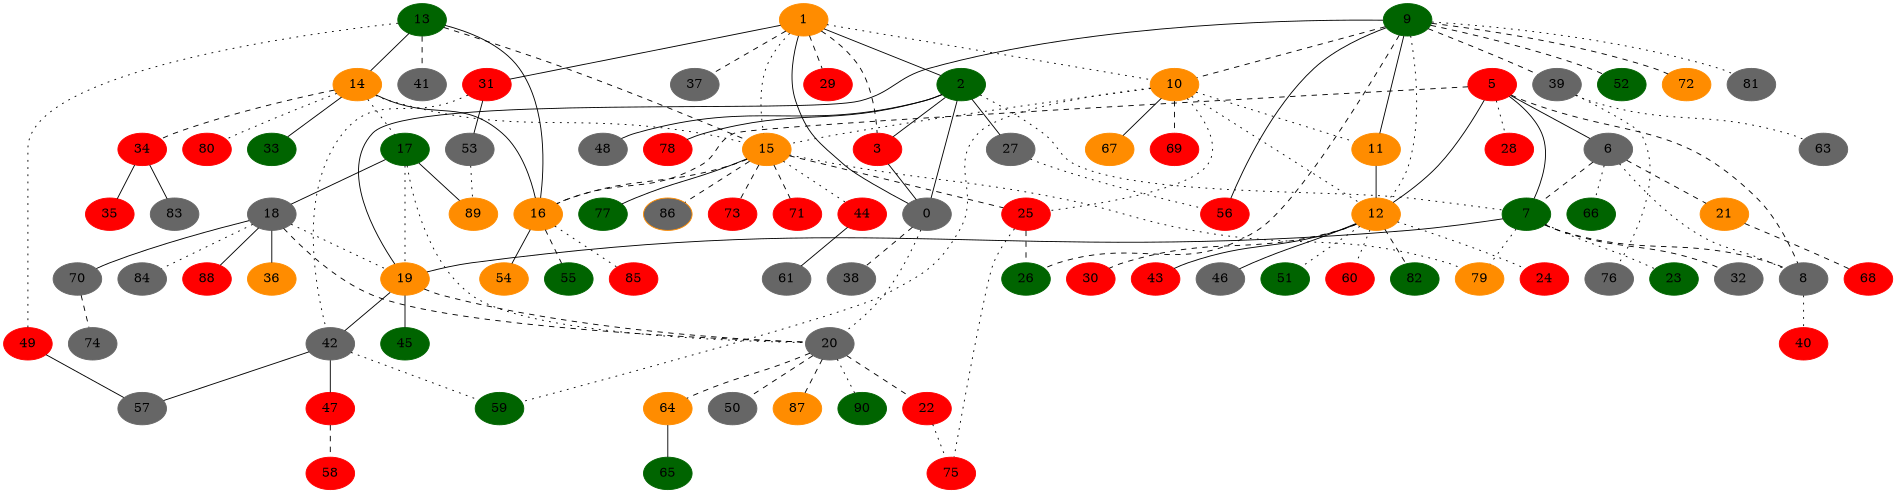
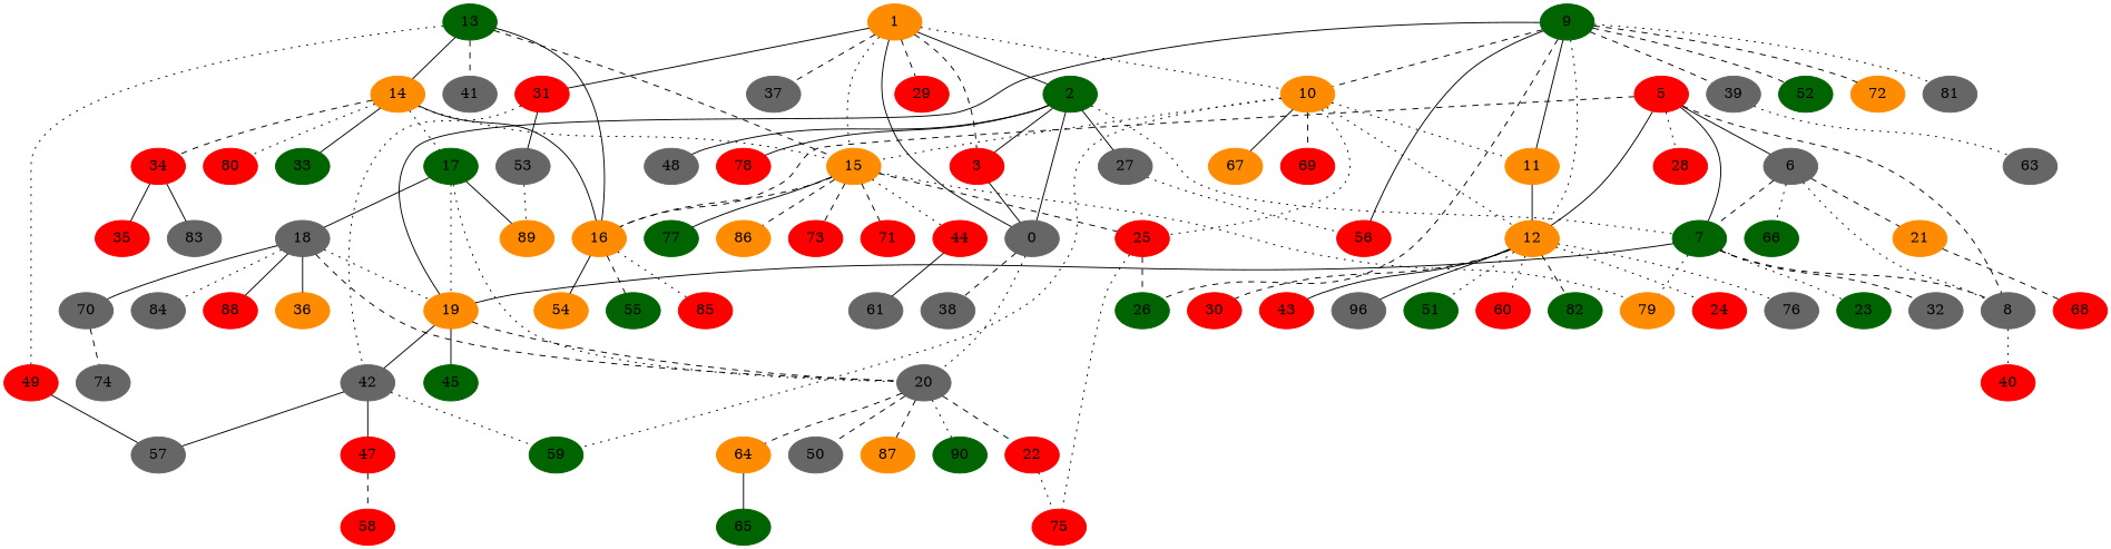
  graph {
    node [color=red style=filled]
    edge [style=solid]
    1 [color=darkorange]
    2 [color=darkgreen]
    3
    n4 [color=gray40 label=0]
    10 [color=darkorange]
    15 [color=darkorange]
    29
    31
    37 [color=gray40]
    7 [color=darkgreen]
    27 [color=gray40]
    48 [color=gray40]
    78
    20 [color=gray40]
    38 [color=gray40]
    12 [color=darkorange]
    11 [color=darkorange]
    25
    59 [color=darkgreen]
    67 [color=darkorange]
    69
    16 [color=darkorange]
    79 [color=darkorange]
    44
    71
    73
    77 [color=darkgreen]
-   86 [color=darkorange fillcolor=gray40]
+   86 [color=darkorange]
    42 [color=gray40]
    53 [color=gray40]
    8 [color=gray40]
    19 [color=darkorange]
    23 [color=darkgreen]
    32 [color=gray40]
    56
    22
    50 [color=gray40]
    64 [color=darkorange]
    87 [color=darkorange]
    90 [color=darkgreen]
    5
    6 [color=gray40]
    28
    21 [color=darkorange]
    66 [color=darkgreen]
    40
    24
    30
    43
-   46 [color=gray40]
+   46 [color=gray40 label=96]
    51 [color=darkgreen]
    60
    76 [color=gray40]
    82 [color=darkgreen]
    54 [color=darkorange]
    55 [color=darkgreen]
    85
    68
    45 [color=darkgreen]
    9 [color=darkgreen]
    26 [color=darkgreen]
    39 [color=gray40]
    52 [color=darkgreen]
    72 [color=darkorange]
    81 [color=gray40]
    63 [color=gray40]
    75
    13 [color=darkgreen]
    14 [color=darkorange]
    41 [color=gray40]
    49
    17 [color=darkgreen]
    33 [color=darkgreen]
    34
    80
    57 [color=gray40]
    18 [color=gray40]
    89 [color=darkorange]
    35
    83 [color=gray40]
    61 [color=gray40]
    36 [color=darkorange]
    70 [color=gray40]
    84 [color=gray40]
    88
    74 [color=gray40]
    47
    65 [color=darkgreen]
    58
    1 -- 2
    1 -- 3 [style=dashed]
    1 -- n4
    1 -- 10 [style=dotted]
    1 -- 15 [style=dotted]
    1 -- 29 [style=dashed]
    1 -- 31
    1 -- 37 [style=dashed]
    2 -- 3
    2 -- n4
    2 -- 7 [style=dotted]
    2 -- 27
    2 -- 48
    2 -- 78
    3 -- n4
    n4 -- 20 [style=dotted]
    n4 -- 38 [style=dashed]
    10 -- 15 [style=dotted]
    10 -- 12 [style=dotted]
    10 -- 11 [style=dotted]
    10 -- 25 [style=dotted]
    10 -- 59 [style=dotted]
    10 -- 67
    10 -- 69 [style=dashed]
    15 -- 25 [style=dashed]
    15 -- 16 [style=dashed]
    15 -- 79 [style=dotted]
    15 -- 44 [style=dotted]
    15 -- 71 [style=dashed]
    15 -- 73 [style=dashed]
    15 -- 77
    15 -- 86 [style=dashed]
    31 -- 42 [style=dotted]
    31 -- 53
    7 -- 79 [style=dotted]
    7 -- 8 [style=dashed]
    7 -- 19
    7 -- 23 [style=dotted]
    7 -- 32 [style=dashed]
    27 -- 56 [style=dotted]
    20 -- 22 [style=dashed]
    20 -- 50 [style=dashed]
    20 -- 64 [style=dashed]
    20 -- 87 [style=dashed]
    20 -- 90 [style=dotted]
    12 -- 24 [style=dotted]
    12 -- 30 [style=dashed]
    12 -- 43
    12 -- 46
    12 -- 51 [style=dotted]
    12 -- 60 [style=dotted]
-   39 -- 76 [style=dotted]
+   12 -- 76 [style=dotted]
    12 -- 82 [style=dashed]
    11 -- 12
    25 -- 26 [style=dashed]
    25 -- 75 [style=dotted]
    16 -- 54
    16 -- 55 [style=dashed]
    16 -- 85 [style=dotted]
    44 -- 61
    42 -- 59 [style=dotted]
    42 -- 57
    42 -- 47
    53 -- 89 [style=dotted]
    8 -- 40 [style=dotted]
    19 -- 20 [style=dashed]
    19 -- 42
    19 -- 45
    22 -- 75 [style=dotted]
    64 -- 65
    5 -- 7
    5 -- 12
    5 -- 16 [style=dashed]
    5 -- 8 [style=dashed]
    5 -- 6
    5 -- 28 [style=dotted]
    6 -- 7 [style=dashed]
    6 -- 8 [style=dotted]
    6 -- 21 [style=dashed]
    6 -- 66 [style=dotted]
    21 -- 68 [style=dashed]
    9 -- 10 [style=dashed]
    9 -- 12 [style=dotted]
    9 -- 11
    9 -- 19
    9 -- 56
    9 -- 26 [style=dashed]
    9 -- 39 [style=dashed]
    9 -- 52 [style=dashed]
    9 -- 72 [style=dashed]
    9 -- 81 [style=dotted]
    39 -- 63 [style=dotted]
    13 -- 15 [style=dashed]
    13 -- 16
    13 -- 14
    13 -- 41 [style=dashed]
    13 -- 49 [style=dotted]
    14 -- 15 [style=dotted]
    14 -- 16
    14 -- 17 [style=dotted]
    14 -- 33
    14 -- 34 [style=dashed]
    14 -- 80 [style=dotted]
    49 -- 57
    17 -- 20 [style=dotted]
    17 -- 19 [style=dotted]
    17 -- 18
    17 -- 89
    34 -- 35
    34 -- 83
    18 -- 20 [style=dashed]
    18 -- 19 [style=dotted]
    18 -- 36
    18 -- 70
    18 -- 84 [style=dotted]
    18 -- 88
    70 -- 74 [style=dashed]
    47 -- 58 [style=dashed]
  }
